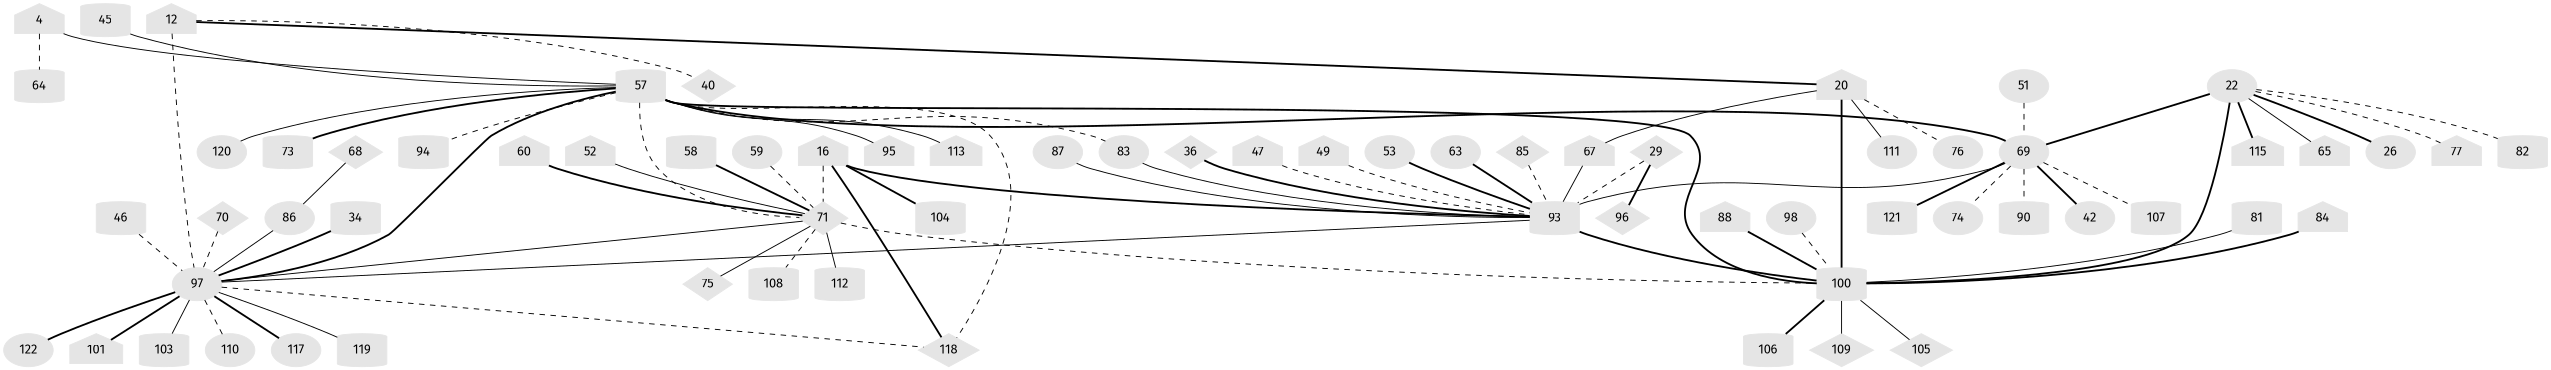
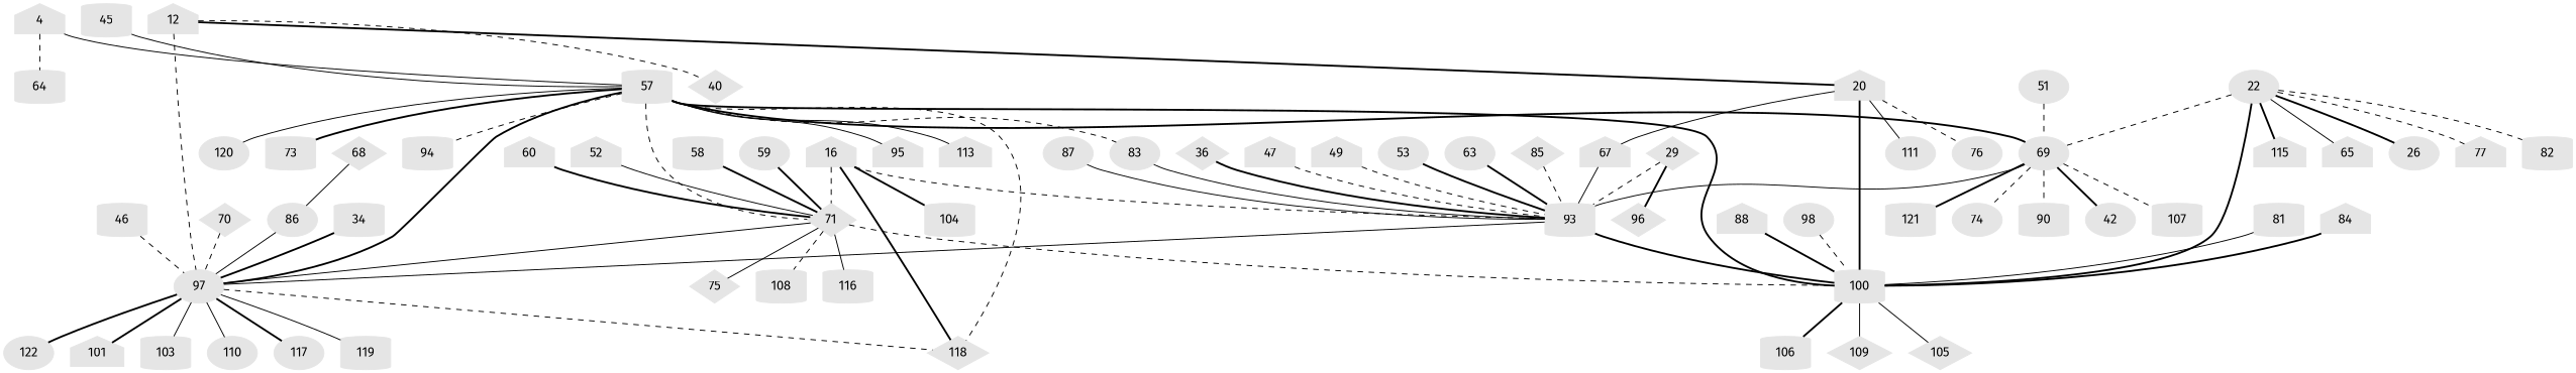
  graph {
    fontname="Fira Sans"
    node [color=gray90 fontname="Fira Sans" shape=cylinder style=filled]
    edge [fontname="Fira Sans" style=bold]
    4 [shape=house super="+3"]
    57 [super="+2"]
    64
    69 [shape=ellipse super="+6"]
    97 [shape=ellipse super="+89+8+35+11"]
    71 [shape=diamond super="+18+31+33+38+43+51"]
    118 [shape=diamond super="+114"]
    100 [super="+78+91"]
    73
    83 [shape=ellipse]
    94
    95 [shape=house]
    113 [shape=house]
    120 [shape=ellipse]
    93 [super="+28+30+32"]
    74 [shape=ellipse]
    90
    n18 [label=42 shape=ellipse]
    107
    121
    12 [shape=house super="+9"]
    20 [shape=house super="+19"]
    40 [shape=diamond super="+37"]
    67 [shape=house]
    76 [shape=ellipse]
    111 [shape=ellipse super="+72"]
    101 [shape=house]
    103
    110 [shape=ellipse]
    117 [shape=ellipse]
    119
    122 [shape=ellipse]
    16 [shape=house super="+14"]
    104
    75 [shape=diamond]
    108
-   116 [label=112]
+   116
    22 [shape=ellipse super="+21"]
    65 [shape=house]
    n40 [label=26 shape=ellipse super="+56"]
    77 [shape=house]
    82
    115 [shape=house super="+79"]
    105 [shape=diamond]
    106
    109 [shape=diamond super="+55"]
    29 [shape=diamond super="+27"]
    96 [shape=diamond]
    34
    36 [shape=diamond]
    45
    46
    47 [shape=house]
    49 [shape=house]
    n55 [label=51 shape=ellipse]
    52 [shape=house]
    53 [shape=ellipse]
    58
    59 [shape=ellipse]
    60 [shape=house]
    63 [shape=ellipse]
    68 [shape=diamond]
    86 [shape=ellipse]
    70 [shape=diamond]
    81
    84 [shape=house]
    85 [shape=diamond]
    87 [shape=ellipse]
    88 [shape=house]
    98 [shape=ellipse]
    4 -- 57 [style=solid weight=4]
    4 -- 64 [style=dashed]
    57 -- 69 [weight=4]
    57 -- 97 [weight=2]
    57 -- 71 [style=dashed]
    57 -- 118 [style=dashed weight=2]
    57 -- 100 [weight=2]
    57 -- 73
    57 -- 83 [style=dashed]
    57 -- 94 [style=dashed]
    57 -- 95 [style=solid]
    57 -- 113 [style=solid]
    57 -- 120 [style=solid]
    69 -- 93 [style=solid]
    69 -- 74 [style=dashed]
    69 -- 90 [style=dashed]
    69 -- n18
    69 -- 107 [style=dashed]
    69 -- 121
    97 -- 118 [style=dashed]
    97 -- 101
    97 -- 103 [style=solid]
-   97 -- 110 [style=dashed]
+   97 -- 110 [style=solid]
    97 -- 117
    97 -- 119 [style=solid]
    97 -- 122
    71 -- 97 [style=solid]
    71 -- 100 [style=dashed]
    71 -- 75 [style=solid]
    71 -- 108 [style=dashed]
    71 -- 116 [style=solid]
    100 -- 105 [style=solid]
    100 -- 106
    100 -- 109 [style=solid]
    83 -- 93 [style=solid]
    93 -- 97 [style=solid weight=2]
    93 -- 100 [weight=2]
    12 -- 97 [style=dashed weight=8]
    12 -- 20
    12 -- 40 [style=dashed]
    20 -- 100 [weight=4]
    20 -- 67 [style=solid]
    20 -- 76 [style=dashed]
    20 -- 111 [style=solid]
    67 -- 93 [style=solid]
    16 -- 71 [style=dashed weight=8]
    16 -- 118
-   16 -- 93
+   16 -- 93 [style=dashed]
    16 -- 104
-   22 -- 69
+   22 -- 69 [style=dashed]
    22 -- 100 [weight=4]
    22 -- 65 [style=solid]
    22 -- n40
    22 -- 77 [style=dashed]
    22 -- 82 [style=dashed]
    22 -- 115
    29 -- 93 [style=dashed weight=8]
    29 -- 96
    34 -- 97
    36 -- 93
    45 -- 57 [style=solid]
    46 -- 97 [style=dashed]
    47 -- 93 [style=dashed]
    49 -- 93 [style=dashed]
    n55 -- 69 [style=dashed]
    52 -- 71 [style=solid]
    53 -- 93
    58 -- 71
-   59 -- 71 [style=dashed]
+   59 -- 71
    60 -- 71
    63 -- 93
    68 -- 86 [style=solid]
    86 -- 97 [style=solid]
    70 -- 97 [style=dashed]
    81 -- 100 [style=solid]
    84 -- 100
    85 -- 93 [style=dashed]
    87 -- 93 [style=solid]
    88 -- 100
    98 -- 100 [style=dashed]
  }
